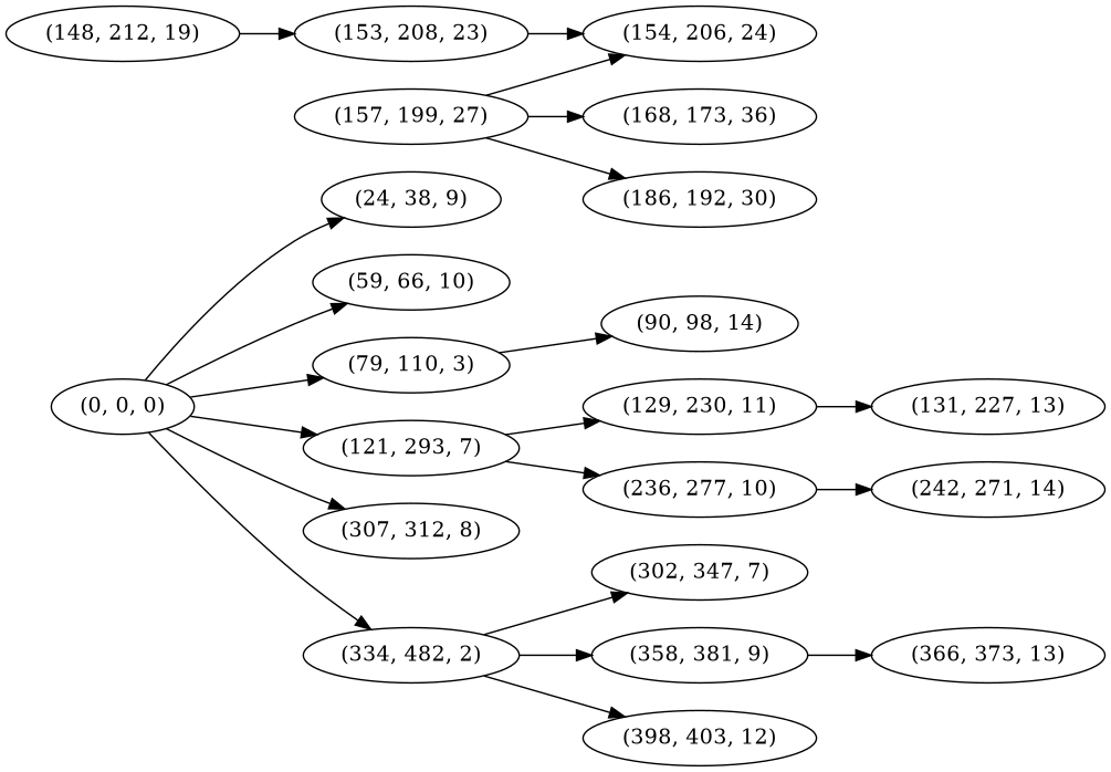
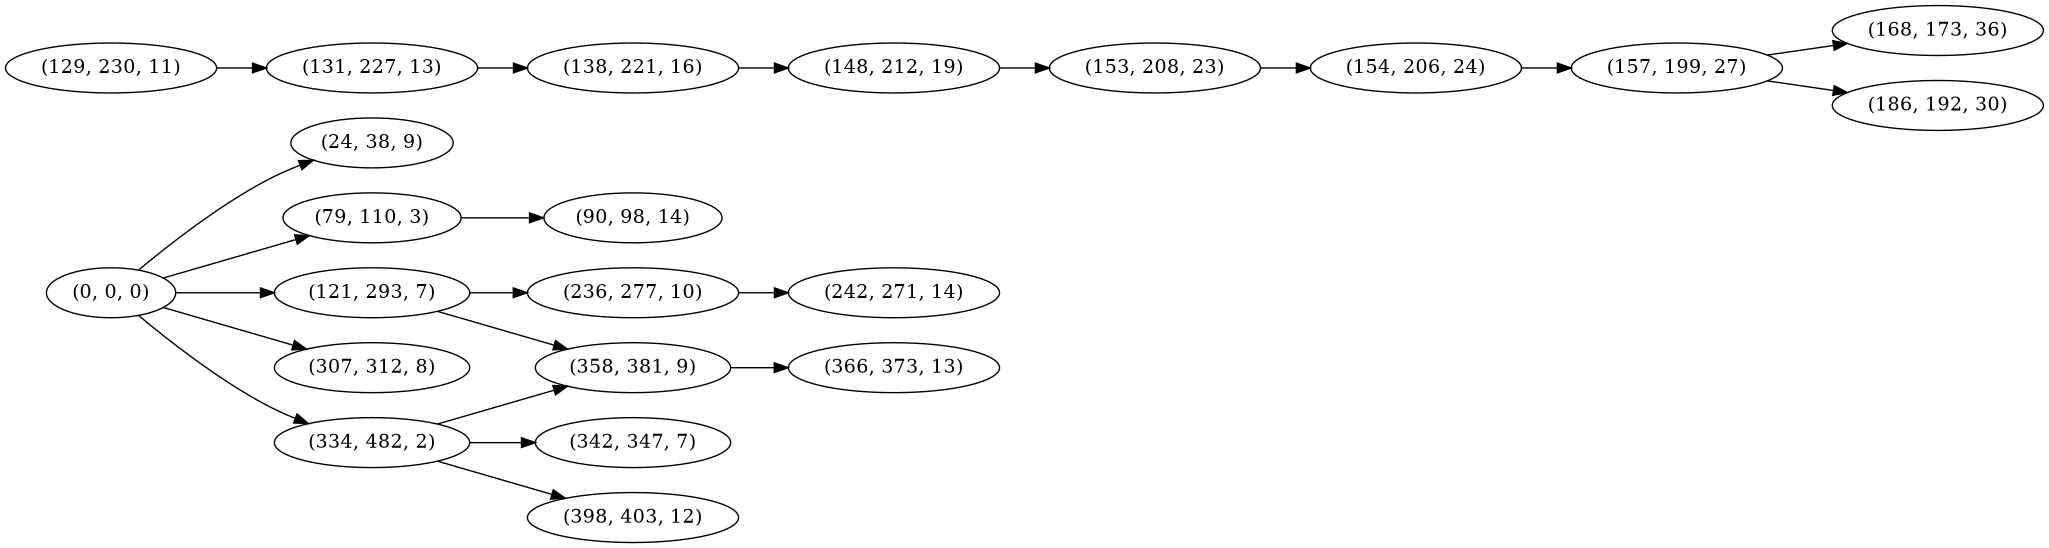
  digraph {
    rankdir=LR
    "(0, 0, 0)"
    "(24, 38, 9)"
-   "(59, 66, 10)"
    "(79, 110, 3)"
    "(121, 293, 7)"
    "(307, 312, 8)"
    n7 [label="(334, 482, 2)"]
    "(90, 98, 14)"
    "(129, 230, 11)"
    "(236, 277, 10)"
-   "(342, 347, 7)" [label="(302, 347, 7)"]
+   "(342, 347, 7)"
    "(358, 381, 9)"
    "(398, 403, 12)"
    "(131, 227, 13)"
    "(242, 271, 14)"
+   "(138, 221, 16)"
    "(148, 212, 19)"
    "(153, 208, 23)"
    "(154, 206, 24)"
    "(157, 199, 27)"
    "(168, 173, 36)"
    "(186, 192, 30)"
    "(366, 373, 13)"
    "(0, 0, 0)" -> "(24, 38, 9)"
-   "(0, 0, 0)" -> "(59, 66, 10)"
    "(0, 0, 0)" -> "(79, 110, 3)"
    "(0, 0, 0)" -> "(121, 293, 7)"
    "(0, 0, 0)" -> "(307, 312, 8)"
    "(0, 0, 0)" -> n7
    "(79, 110, 3)" -> "(90, 98, 14)"
-   "(121, 293, 7)" -> "(129, 230, 11)"
+   "(121, 293, 7)" -> "(358, 381, 9)"
    "(121, 293, 7)" -> "(236, 277, 10)"
    n7 -> "(342, 347, 7)"
    n7 -> "(358, 381, 9)"
    n7 -> "(398, 403, 12)"
    "(129, 230, 11)" -> "(131, 227, 13)"
    "(236, 277, 10)" -> "(242, 271, 14)"
    "(358, 381, 9)" -> "(366, 373, 13)"
+   "(131, 227, 13)" -> "(138, 221, 16)"
+   "(138, 221, 16)" -> "(148, 212, 19)"
    "(148, 212, 19)" -> "(153, 208, 23)"
    "(153, 208, 23)" -> "(154, 206, 24)"
-   "(157, 199, 27)" -> "(154, 206, 24)"
+   "(154, 206, 24)" -> "(157, 199, 27)"
    "(157, 199, 27)" -> "(168, 173, 36)"
    "(157, 199, 27)" -> "(186, 192, 30)"
  }
